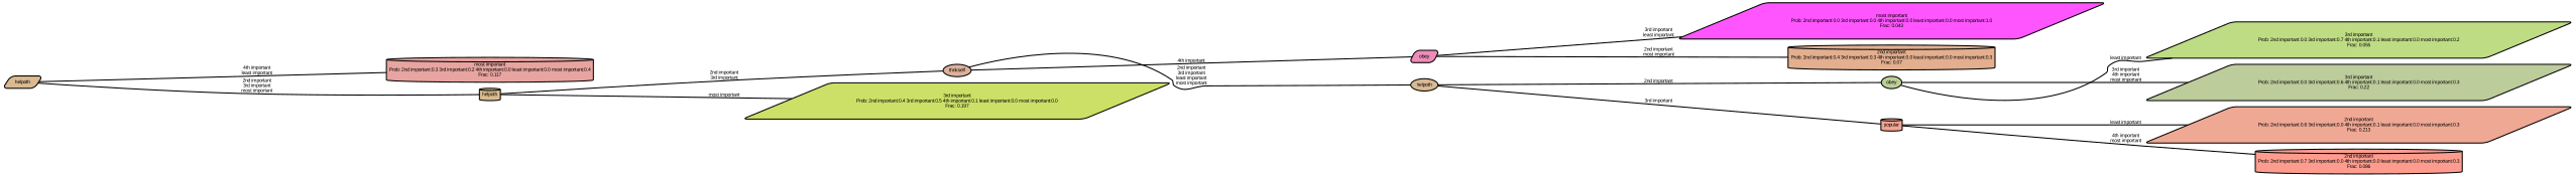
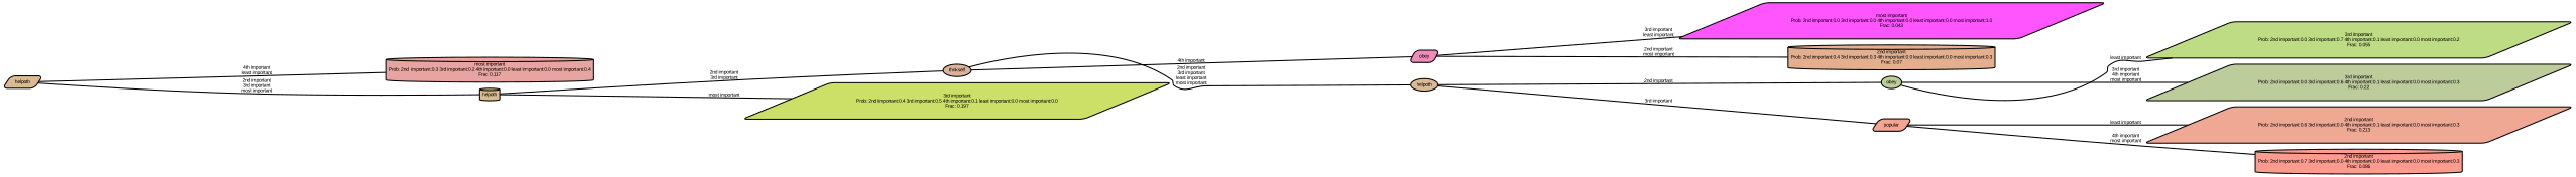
  graph {
    ranksep="0 equally"
    splines=straight
    rankdir=LR
    fontname="Liberation Sans"
    node [color=black fontcolor=black fontname="Liberation Sans" penwidth=3 shape=parallelogram style="filled, rounded"]
    edge [color=black fontname="Liberation Sans" penwidth=3]
    n1 [fillcolor="#e8a4a0" label="most important\nProb: 2nd important:0.3 3rd important:0.2 4th important:0.0 least important:0.0 most important:0.4\nFrac: 0.117" shape=cylinder]
    n2 [fillcolor="#dbb991" label=helpoth]
    n3 [fillcolor="#d9bc8f" label=helpoth shape=cylinder]
    n4 [fillcolor="#ff55ff" label="most important\nProb: 2nd important:0.0 3rd important:0.0 4th important:0.0 least important:0.0 most important:1.0\nFrac: 0.043"]
    n5 [fillcolor="#ed8cb9" label=obey]
    n6 [fillcolor="#e3af8f" label="2nd important\nProb: 2nd important:0.4 3rd important:0.3 4th important:0.0 least important:0.0 most important:0.3\nFrac: 0.07" shape=cylinder]
    n7 [fillcolor="#dcb29a" label=thnkself shape=ellipse]
    n8 [fillcolor="#d9b994" label=helpoth shape=ellipse]
    n9 [fillcolor="#bedc84" label="3rd important\nProb: 2nd important:0.0 3rd important:0.7 4th important:0.1 least important:0.0 most important:0.2\nFrac: 0.055"]
    n10 [fillcolor="#bdcf97" label=obey shape=ellipse]
    n11 [fillcolor="#bdcc9b" label="3rd important\nProb: 2nd important:0.0 3rd important:0.6 4th important:0.1 least important:0.0 most important:0.3\nFrac: 0.22"]
-   n12 [fillcolor="#f3a492" label=popular shape=cylinder]
+   n12 [fillcolor="#f3a492" label=popular]
    n13 [fillcolor="#efa894" label="2nd important\nProb: 2nd important:0.6 3rd important:0.0 4th important:0.1 least important:0.0 most important:0.3\nFrac: 0.213"]
    n14 [fillcolor="#fd9c8e" label="2nd important\nProb: 2nd important:0.7 3rd important:0.0 4th important:0.0 least important:0.0 most important:0.3\nFrac: 0.086" shape=cylinder]
    n15 [fillcolor="#cce067" label="3rd important\nProb: 2nd important:0.4 3rd important:0.5 4th important:0.1 least important:0.0 most important:0.0\nFrac: 0.197"]
    subgraph sub_1 {
      rank=same
    }
    n2 -- n1 [label=" 4th important\n least important"]
    n2 -- n3 [label=" 2nd important\n 3rd important\n most important"]
    n3 -- n7 [label=" 2nd important\n 3rd important"]
    n3 -- n15 [label=" most important"]
    n5 -- n4 [label=" 3rd important\n least important"]
    n5 -- n6 [label=" 2nd important\n most important"]
    n7 -- n5 [label=" 4th important"]
    n7 -- n8 [label=" 2nd important\n 3rd important\n least important\n most important"]
    n8 -- n10 [label=" 2nd important"]
    n8 -- n12 [label=" 3rd important"]
    n10 -- n9 [label=" least important"]
    n10 -- n11 [label=" 3rd important\n 4th important\n most important"]
    n12 -- n13 [label=" least important"]
    n12 -- n14 [label=" 4th important\n most important"]
  }
